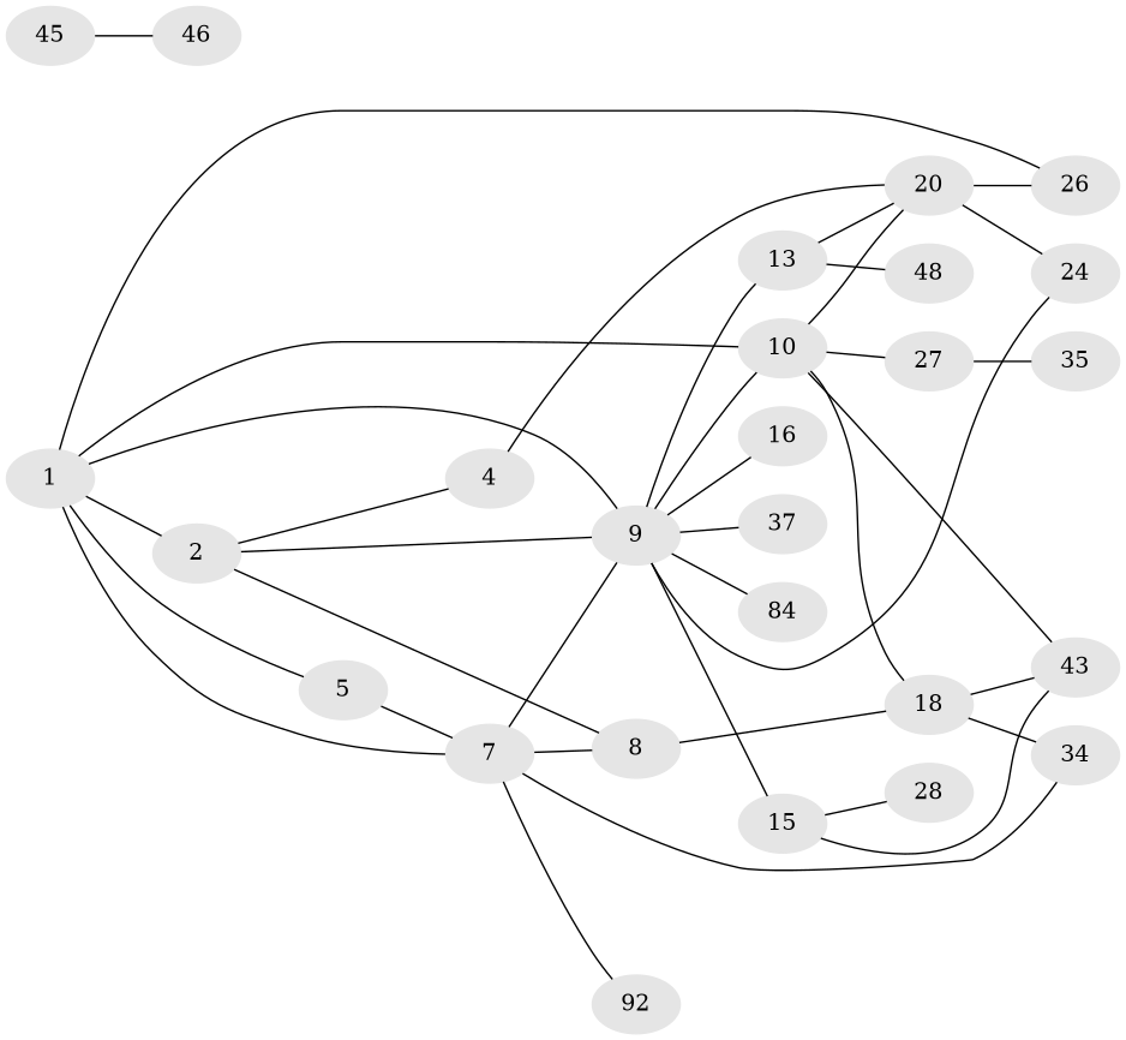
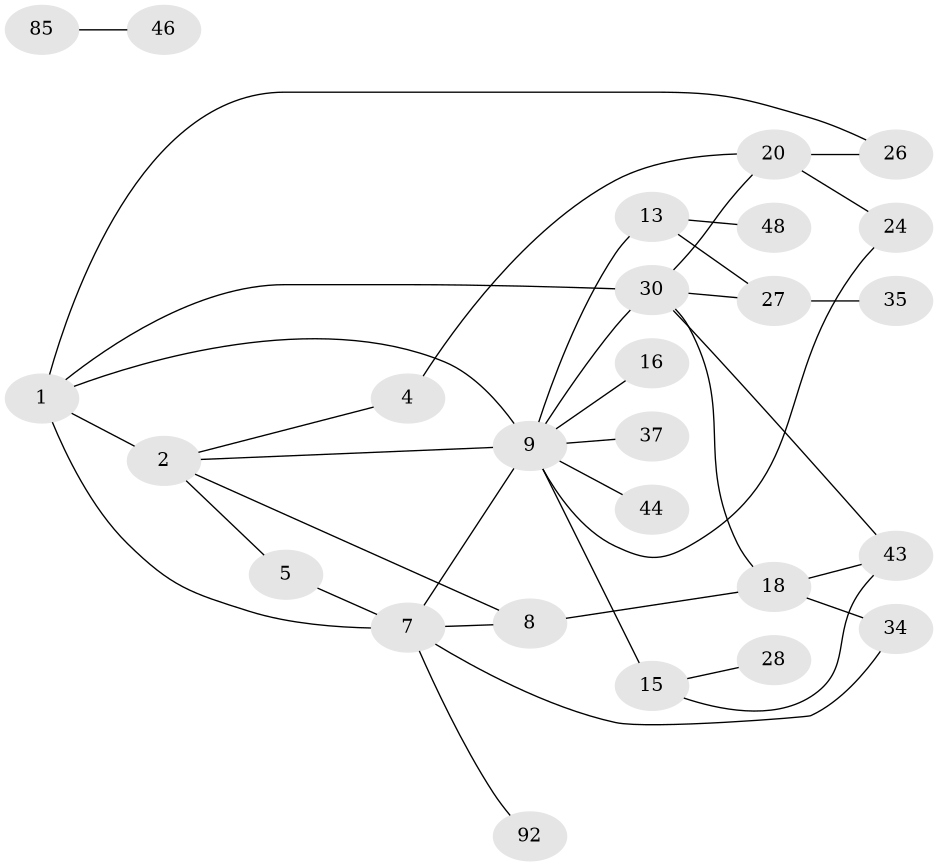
  graph {
    rankdir=LR
    node [color=gray90 style=filled]
    1 [super="+3"]
    2
    7 [super="+32+14"]
    9 [super="+11+12"]
-   10 [super="+50+19+23"]
+   10 [super="+50+19+23" label=30]
    26 [super="+31"]
    4 [super="+25"]
    5 [super="+6"]
    8 [super="+17"]
    34 [super="+38"]
    n11 [label=92]
    13
    15
    16
    24
    37 [super="+42"]
-   44 [label=84]
+   44
    20 [super="+41"]
    18 [super="+22+33"]
    27
    43
    48
    28
    35 [super="+40"]
-   45
+   45 [label=85]
    46
    1 -- 2
    1 -- 7
    1 -- 9
    1 -- 10
    1 -- 26
    2 -- 9
    2 -- 4
-   1 -- 5
+   2 -- 5
    2 -- 8
    7 -- 9
    7 -- 8
    7 -- 34
    7 -- n11
    9 -- 10
    9 -- 13
    9 -- 15
    9 -- 16
    9 -- 24
    9 -- 37
    9 -- 44
    10 -- 20
    10 -- 18
    10 -- 27 [weight=2]
    10 -- 43
    4 -- 20
    5 -- 7
    8 -- 18
-   13 -- 20
+   13 -- 27
    13 -- 48
    15 -- 43
    15 -- 28
    20 -- 26 [weight=2]
    20 -- 24
    18 -- 34 [weight=2]
    18 -- 43
    27 -- 35
    45 -- 46
  }
